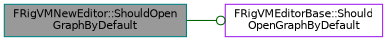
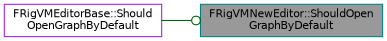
  digraph {
    rankdir=LR
    node [fontname=Helvetica fontsize=10 shape=box style=filled]
    n1 [color=teal fillcolor=grey60 fontcolor=black height=0.2 label="FRigVMNewEditor::ShouldOpen\lGraphByDefault" width=0.4]
    n2 [color=purple fillcolor=white height=0.2 label="FRigVMEditorBase::Should\lOpenGraphByDefault" width=0.4]
-   n1 -> n2 [color=darkgreen fontname=Helvetica fontsize=10 labelfontname=Helvetica labelfontsize=10 style=solid arrowhead=odot]
+   n2 -> n1 [color=darkgreen fontname=Helvetica fontsize=10 labelfontname=Helvetica labelfontsize=10 style=solid arrowhead=odot]
  }
